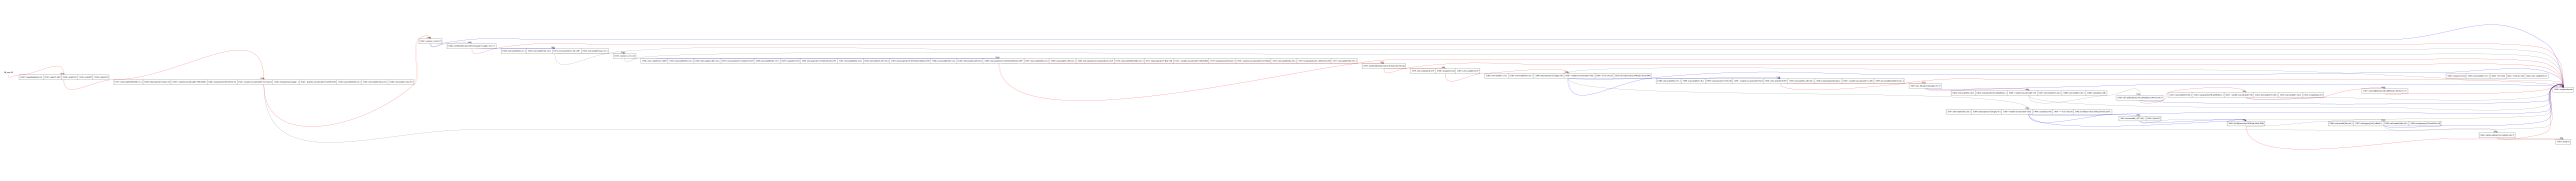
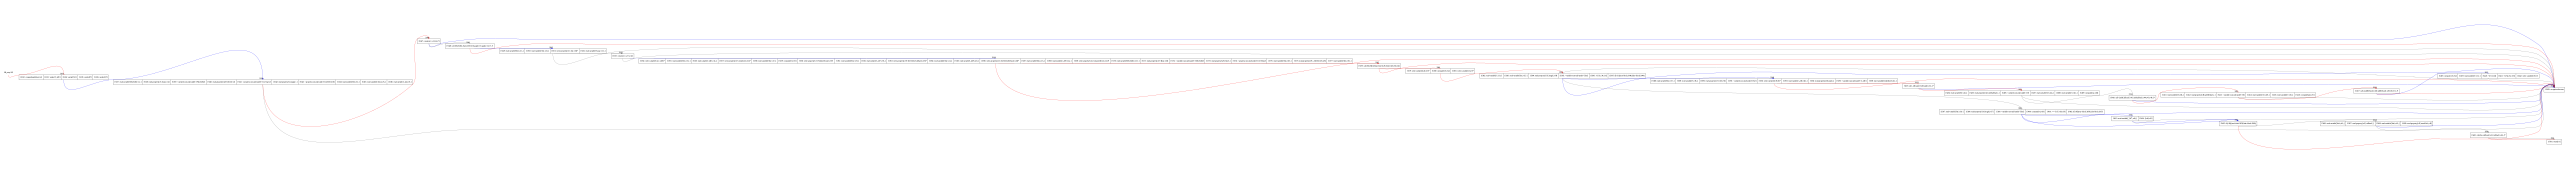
  digraph {
    fontname="Liberation Serif"
    rankdir=LR
    node [fontname="Liberation Serif" shape=record]
    edge [arrowhead=normal color=red fontname="Liberation Serif" headport=n tailport=s]
    n1 [label=BB_entry303 shape=none]
    n2 [label="{15332: constant[undefined,v1]|15333: vardecl['_2db']|15334: vardecl['cb']|15335: vardecl['i']|15336: vardecl['d']}"]
    n3 [label="{15337: read-variable['MochiKit',v5,-]|15338: read-property[v5,'Async',v4]|15339: \<variable-non-null-undef\>['MochiKit']|15340: read-property[v4,'Deferred',v3]|15341: \<property-non-null-undef\>[v5,'Async']|15342: read-property[v3,'apply',-]|15343: \<property-non-null-undef\>[v4,'Deferred']|15344: read-variable['this',v6,-]|15345: read-variable['Array',v8,-]|15346: read-variable['_2da',v9,-]}"]
    n4 [label="{15347: construct [-,v8,v9,v7]}"]
    n5 [label="{15432: exceptional-return}"]
    n6 [label="{15348: call-MochiKit.Async.Deferred.apply [v3,'apply',v6,v7,-]*}"]
    n7 [label="{15349: read-variable['this',v11,-]|15350: read-variable['list',v10,-]|15351: write-property[v11,'list',v10]*|15352: read-variable['Array',v13,-]}"]
    n8 [label="{15353: construct [-,v13,v12]}"]
    n9 [label="{15354: write-variable[v12,'_2db']*|15355: read-variable['this',v15,-]|15356: read-variable['_2db',v14,-]|15357: write-property[v15,'resultList',v14]*|15358: read-variable['this',v17,-]|15359: constant[0.0,v16]|15360: write-property[v17,'finishedCount',v16]*|15361: read-variable['this',v19,-]|15362: read-variable['_2d7',v18,-]|15363: write-property[v19,'fireOnOneCallback',v18]*|15364: read-variable['this',v21,-]|15365: read-variable['_2d8',v20,-]|15366: write-property[v21,'fireOnOneErrback',v20]*|15367: read-variable['this',v23,-]|15368: read-variable['_2d9',v22,-]|15369: write-property[v23,'consumeErrors',v22]*|15370: read-variable['MochiKit',v27,-]|15371: read-property[v27,'Base',v26]|15372: \<variable-non-null-undef\>['MochiKit']|15373: read-property[v26,'bind',-]|15374: \<property-non-null-undef\>[v27,'Base']|15375: read-variable['this',v29,-]|15376: read-property[v29,'_cbDeferred',v28]|15377: read-variable['this',v30,-]}"]
    n10 [label="{15378: call-MochiKit.Base.bind [v26,'bind',v28,v30,v24]}"]
    n11 [label="{15379: write-variable[v24,'cb']*|15380: constant[0.0,v32]|15381: write-variable[v32,'i']*}"]
    n12 [label="{15382: read-variable['i',v33,-]|15383: read-variable['list',v35,-]|15384: read-property[v35,'length',v34]|15385: \<variable-non-null-undef\>['list']|15386: \<[v33,v34,v31]|15387: if[v31](true-block:3948,false-block:3949)}"]
    n13 [label="{15388: read-variable['list',v37,-]|15389: read-variable['i',v38,-]|15390: read-property[v37,v38,v36]|15391: \<variable-non-null-undef\>['list']|15392: write-variable[v36,'d']*|15393: read-variable['_2db',v40,-]|15394: read-property[v40,'push',-]|15395: \<variable-non-null-undef\>['_2db']|15396: read-variable['undefined',v41,-]}"]
    n14 [label="{15397: read-variable['list',v39,-]|15398: read-property[v39,'length',v37]|15399: \<variable-non-null-undef\>['list']|15400: constant[0.0,v38]|15401: ===[v37,v38,v36]|15402: if[v36](true-block:3956,false-block:3957)}"]
    n15 [label="{15403: call-_2db.push [v40,'push',v41,-]*}"]
    n16 [label="{15425: if[v36](true-block:3958,false-block:3960)}"]
    n17 [label="{15423: read-variable['_2d7',v40,-]|15424: ![v40,v36]}"]
    n18 [label="{15404: read-variable['d',v43,-]|15405: read-property[v43,'addCallback',-]|15406: \<variable-non-null-undef\>['d']|15407: read-variable['cb',v44,-]|15408: read-variable['i',v45,-]|15409: constant[true,v46]}"]
    n19 [label="{15426: read-variable['this',v41,-]|15427: read-property[v41,'callback',-]|15428: read-variable['this',v43,-]|15429: read-property[v43,'resultList',v42]}"]
    n20 [label="{15431: return[v1]}"]
    n21 [label="{15410: call-d.addCallback [v43,'addCallback',v44,v45,v46,-]*}"]
    n22 [label="{15430: call-this.callback [v41,'callback',v42,-]*}"]
    n23 [label="{15411: read-variable['d',v48,-]|15412: read-property[v48,'addErrback',-]|15413: \<variable-non-null-undef\>['d']|15414: read-variable['cb',v49,-]|15415: read-variable['i',v50,-]|15416: constant[false,v51]}"]
    n24 [label="{15417: call-d.addErrback [v48,'addErrback',v49,v50,v51,-]*}"]
    n25 [label="{15418: constant[1.0,v52]|15419: read-variable['i',v53,-]|15420: +[v53,v54]|15421: +[v54,v52,v55]|15422: write-variable[v55,'i']}"]
    n1 -> n2 [arrowhead=odot headlabel="    3938"]
-   n2 -> n3 [headlabel="      3939"]
+   n2 -> n3 [color=blue headlabel="      3939"]
    n3 -> n4 [headlabel="      3940"]
    n3 -> n5 [color=gray40 headlabel="      3961"]
    n4 -> n5 [arrowhead=odot color=blue]
    n4 -> n6 [arrowhead=odot color=gray40 headlabel="      3941"]
    n6 -> n5
    n6 -> n7 [color=blue headlabel="      3942"]
    n7 -> n5 [color=gray40]
    n7 -> n8 [color=gray40 headlabel="      3943"]
    n8 -> n5 [arrowhead=odot color=gray40]
    n8 -> n9 [arrowhead=odot color=blue headlabel="      3944"]
    n9 -> n5
    n9 -> n10 [headlabel="      3945"]
    n10 -> n5 [arrowhead=odot]
    n10 -> n11 [arrowhead=odot headlabel="      3946"]
    n11 -> n12 [headlabel="      3947"]
    n12 -> n5 [color=blue]
    n12 -> n13 [color=blue headlabel="      3948"]
    n12 -> n14 [arrowhead=odot color=gray40 headlabel="      3949"]
    n13 -> n5
    n13 -> n15 [arrowhead=odot headlabel="      3950"]
    n14 -> n5 [color=blue]
    n14 -> n16 [arrowhead=odot color=blue headlabel="      3957"]
    n14 -> n17 [arrowhead=odot color=blue headlabel="      3956"]
    n15 -> n5 [color=blue]
    n15 -> n18 [headlabel="      3951"]
    n16 -> n19 [arrowhead=odot color=gray40 headlabel="      3958"]
    n16 -> n20 [arrowhead=odot headlabel="      3960"]
    n17 -> n5 [color=gray40]
    n17 -> n16 [color=blue]
    n18 -> n5 [color=gray40]
    n18 -> n21 [arrowhead=odot color=gray40 headlabel="      3952"]
    n19 -> n5 [arrowhead=odot color=blue]
    n19 -> n22 [color=gray40 headlabel="      3959"]
    n21 -> n5 [arrowhead=odot color=blue]
    n21 -> n23 [arrowhead=odot headlabel="      3953"]
    n22 -> n5 [arrowhead=odot]
    n22 -> n20 [arrowhead=odot color=gray40]
    n23 -> n5 [color=gray40]
    n23 -> n24 [headlabel="      3954"]
    n24 -> n5
+   n24 -> n25 [arrowhead=odot color=blue headlabel="      3955"]
    n25 -> n5 [arrowhead=odot color=gray40]
    n25 -> n12 [arrowhead=odot color=gray40]
  }
